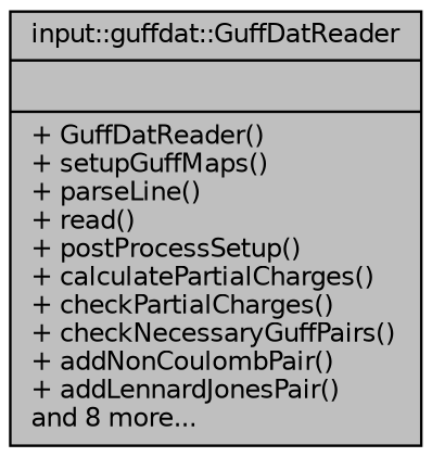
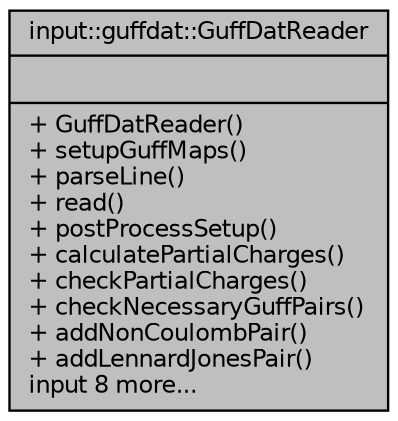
  digraph {
-   n1 [color=black fillcolor=grey75 fontcolor=black fontname=Helvetica fontsize=10 height=0.2 label="{input::guffdat::GuffDatReader\n||+ GuffDatReader()\l+ setupGuffMaps()\l+ parseLine()\l+ read()\l+ postProcessSetup()\l+ calculatePartialCharges()\l+ checkPartialCharges()\l+ checkNecessaryGuffPairs()\l+ addNonCoulombPair()\l+ addLennardJonesPair()\land 8 more...\l}" shape=record style=filled width=0.4]
+   n1 [color=black fillcolor=grey75 fontcolor=black fontname=Helvetica fontsize=10 height=0.2 label="{input::guffdat::GuffDatReader\n||+ GuffDatReader()\l+ setupGuffMaps()\l+ parseLine()\l+ read()\l+ postProcessSetup()\l+ calculatePartialCharges()\l+ checkPartialCharges()\l+ checkNecessaryGuffPairs()\l+ addNonCoulombPair()\l+ addLennardJonesPair()\linput 8 more...\l}" shape=record style=filled width=0.4]
  }
